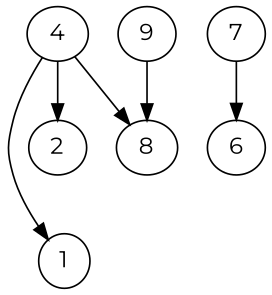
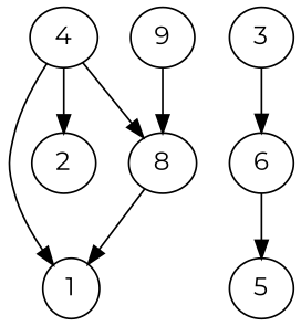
  digraph {
    fontname=Montserrat
    splines=true
    node [fontname=Montserrat shape=ellipse]
    edge [fontname=Montserrat]
    n1 [height=0.3 label=1 width=0.3]
    n2 [height=0.3 label=2 width=0.3]
-   n3 [height=0.3 label=7 width=0.3]
+   n3 [height=0.3 label=3 width=0.3]
    n4 [height=0.3 label=6 width=0.3]
+   n5 [height=0.3 label=5 width=0.3]
    n6 [height=0.3 label=4 width=0.3]
    n7 [height=0.3 label=8 width=0.3]
    n8 [height=0.3 label=9 width=0.3]
    n3 -> n4
+   n4 -> n5
    n6 -> n1
    n6 -> n2
    n6 -> n7
+   n7 -> n1
    n8 -> n7
  }
